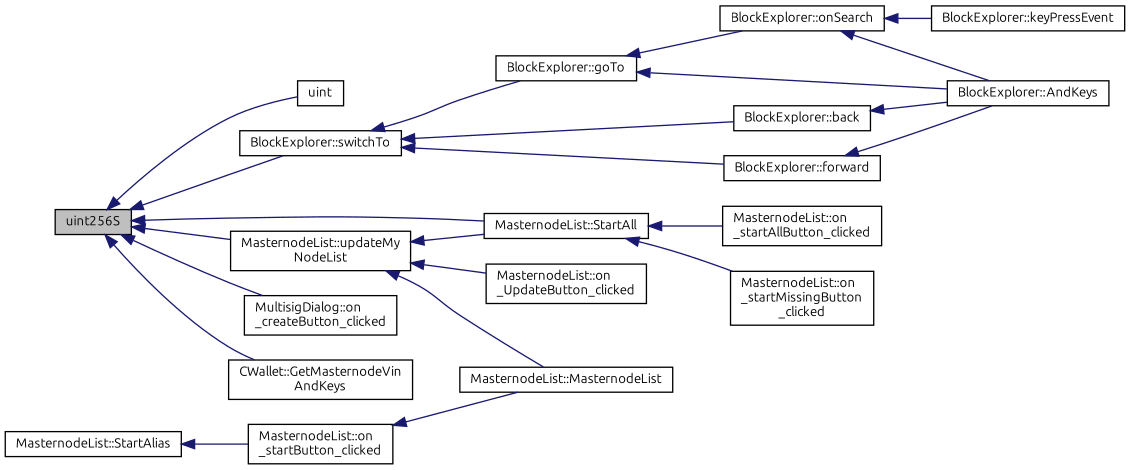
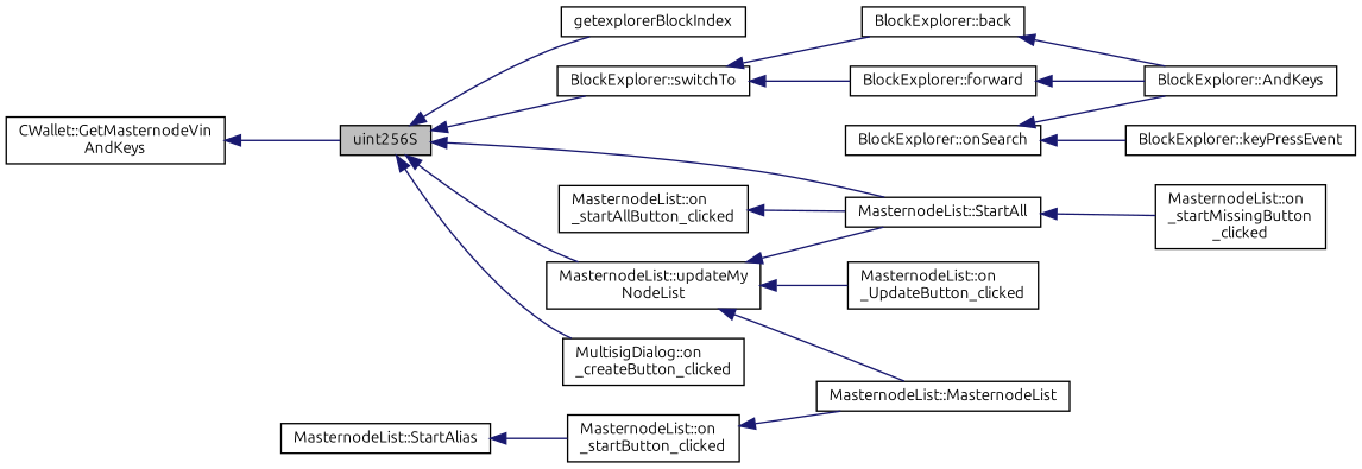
  digraph {
    fontname=Ubuntu
    rankdir=LR
    node [color=black fillcolor=white fontname=Ubuntu fontsize=10 shape=record style=filled]
    edge [color=midnightblue dir=back fontname=Ubuntu fontsize=10 labelfontname=Helvetica labelfontsize=10 style=solid]
    n1 [fillcolor=grey75 fontcolor=black height=0.2 label=uint256S width=0.4]
-   n2 [height=0.2 label=uint width=0.4]
+   n2 [height=0.2 label=getexplorerBlockIndex width=0.4]
    n3 [height=0.2 label="BlockExplorer::switchTo" width=0.4]
    n4 [height=0.2 label="MasternodeList::StartAll" width=0.4]
    n5 [height=0.2 label="MasternodeList::updateMy\lNodeList" width=0.4]
    n6 [height=0.2 label="MultisigDialog::on\l_createButton_clicked" width=0.4]
    n7 [height=0.2 label="CWallet::GetMasternodeVin\lAndKeys" width=0.4]
-   n8 [height=0.2 label="BlockExplorer::goTo" width=0.4]
    n9 [height=0.2 label="BlockExplorer::back" width=0.4]
    n10 [height=0.2 label="BlockExplorer::forward" width=0.4]
    n11 [height=0.2 label="MasternodeList::on\l_startAllButton_clicked" width=0.4]
    n12 [height=0.2 label="MasternodeList::on\l_startMissingButton\l_clicked" width=0.4]
    n13 [height=0.2 label="MasternodeList::MasternodeList" width=0.4]
    n14 [height=0.2 label="MasternodeList::on\l_UpdateButton_clicked" width=0.4]
    n15 [height=0.2 label="BlockExplorer::AndKeys" width=0.4]
    n16 [height=0.2 label="BlockExplorer::onSearch" width=0.4]
    n17 [height=0.2 label="BlockExplorer::keyPressEvent" width=0.4]
    n18 [height=0.2 label="MasternodeList::StartAlias" width=0.4]
    n19 [height=0.2 label="MasternodeList::on\l_startButton_clicked" width=0.4]
    n1 -> n2
    n1 -> n3
    n1 -> n4
    n1 -> n5
    n1 -> n6
-   n1 -> n7
-   n3 -> n8
+   n7 -> n1
    n3 -> n9
    n3 -> n10
-   n4 -> n11
+   n11 -> n4
    n4 -> n12
    n5 -> n4
    n5 -> n13
    n5 -> n14
-   n8 -> n15
-   n8 -> n16
    n9 -> n15
    n10 -> n15
    n16 -> n15
    n16 -> n17
    n18 -> n19
    n19 -> n13
  }
